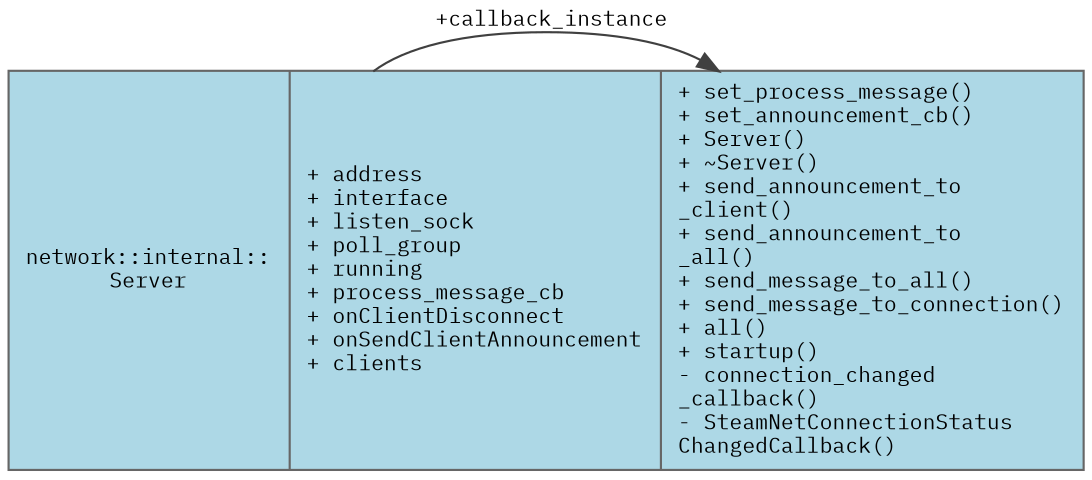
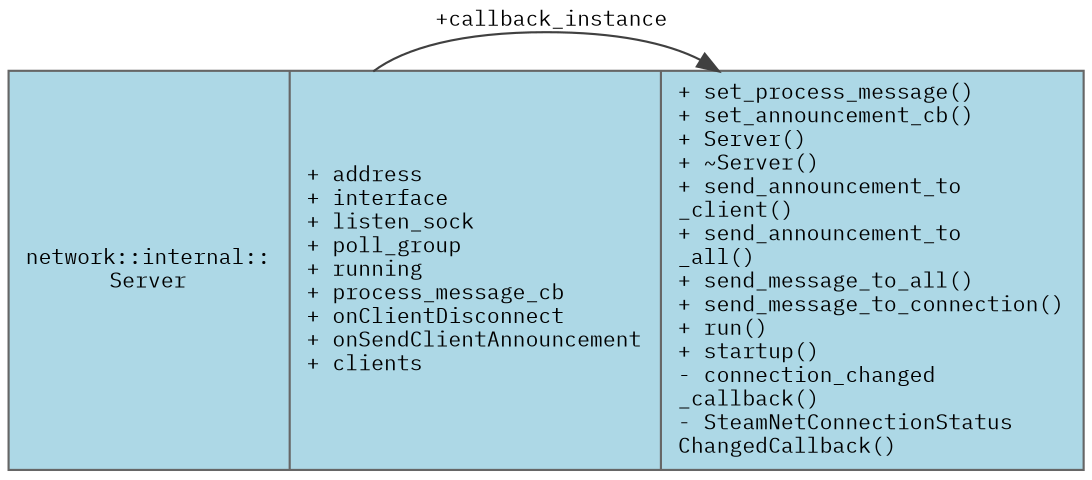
  digraph {
    rankdir=LR
    fontname="IBM Plex Mono"
-   n1 [color=gray40 fillcolor=lightblue fontcolor=black fontname="IBM Plex Mono" fontsize=10 height=0.2 label="{network::internal::\lServer\n|+ address\l+ interface\l+ listen_sock\l+ poll_group\l+ running\l+ process_message_cb\l+ onClientDisconnect\l+ onSendClientAnnouncement\l+ clients\l|+ set_process_message()\l+ set_announcement_cb()\l+ Server()\l+ ~Server()\l+ send_announcement_to\l_client()\l+ send_announcement_to\l_all()\l+ send_message_to_all()\l+ send_message_to_connection()\l+ all()\l+ startup()\l- connection_changed\l_callback()\l- SteamNetConnectionStatus\lChangedCallback()\l}" shape=record style=filled width=0.4]
+   n1 [color=gray40 fillcolor=lightblue fontcolor=black fontname="IBM Plex Mono" fontsize=10 height=0.2 label="{network::internal::\lServer\n|+ address\l+ interface\l+ listen_sock\l+ poll_group\l+ running\l+ process_message_cb\l+ onClientDisconnect\l+ onSendClientAnnouncement\l+ clients\l|+ set_process_message()\l+ set_announcement_cb()\l+ Server()\l+ ~Server()\l+ send_announcement_to\l_client()\l+ send_announcement_to\l_all()\l+ send_message_to_all()\l+ send_message_to_connection()\l+ run()\l+ startup()\l- connection_changed\l_callback()\l- SteamNetConnectionStatus\lChangedCallback()\l}" shape=record style=filled width=0.4]
    n1 -> n1 [arrowhead=normal color=grey25 fontname="IBM Plex Mono" fontsize=10 label=" +callback_instance" labelfontname=Helvetica labelfontsize=10 style=solid]
  }
